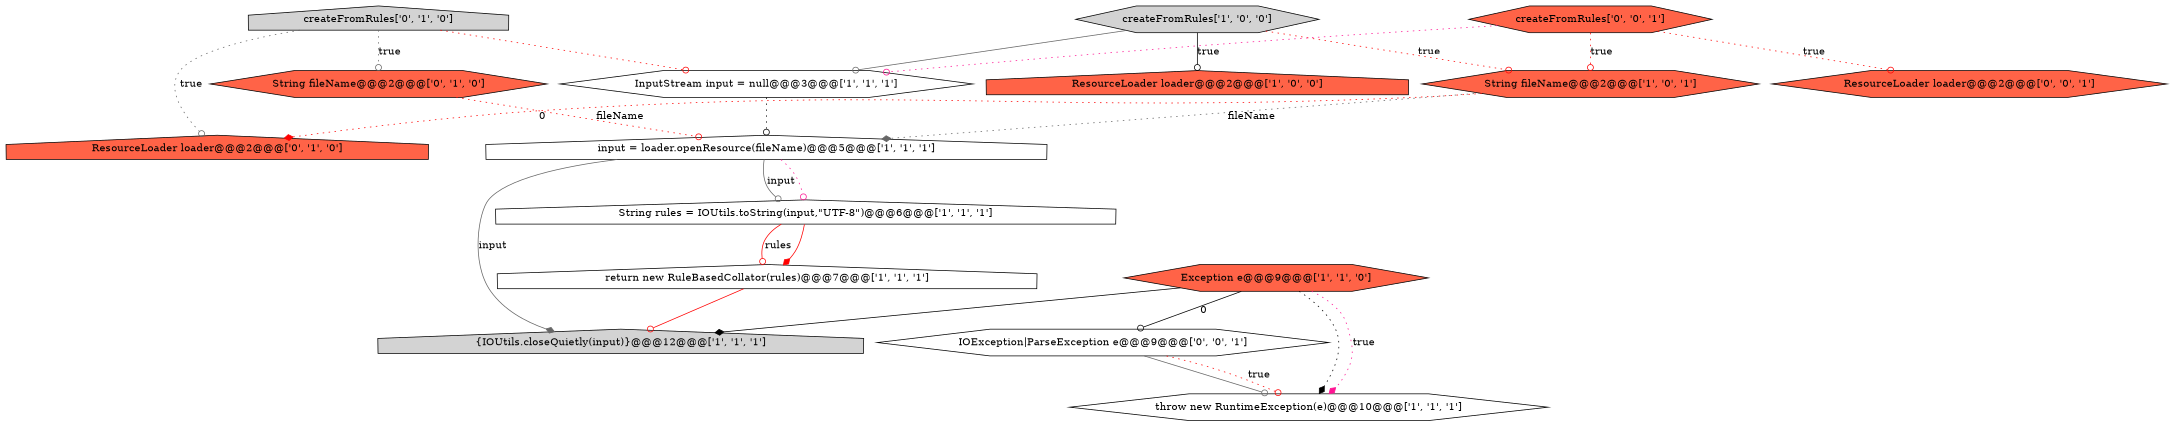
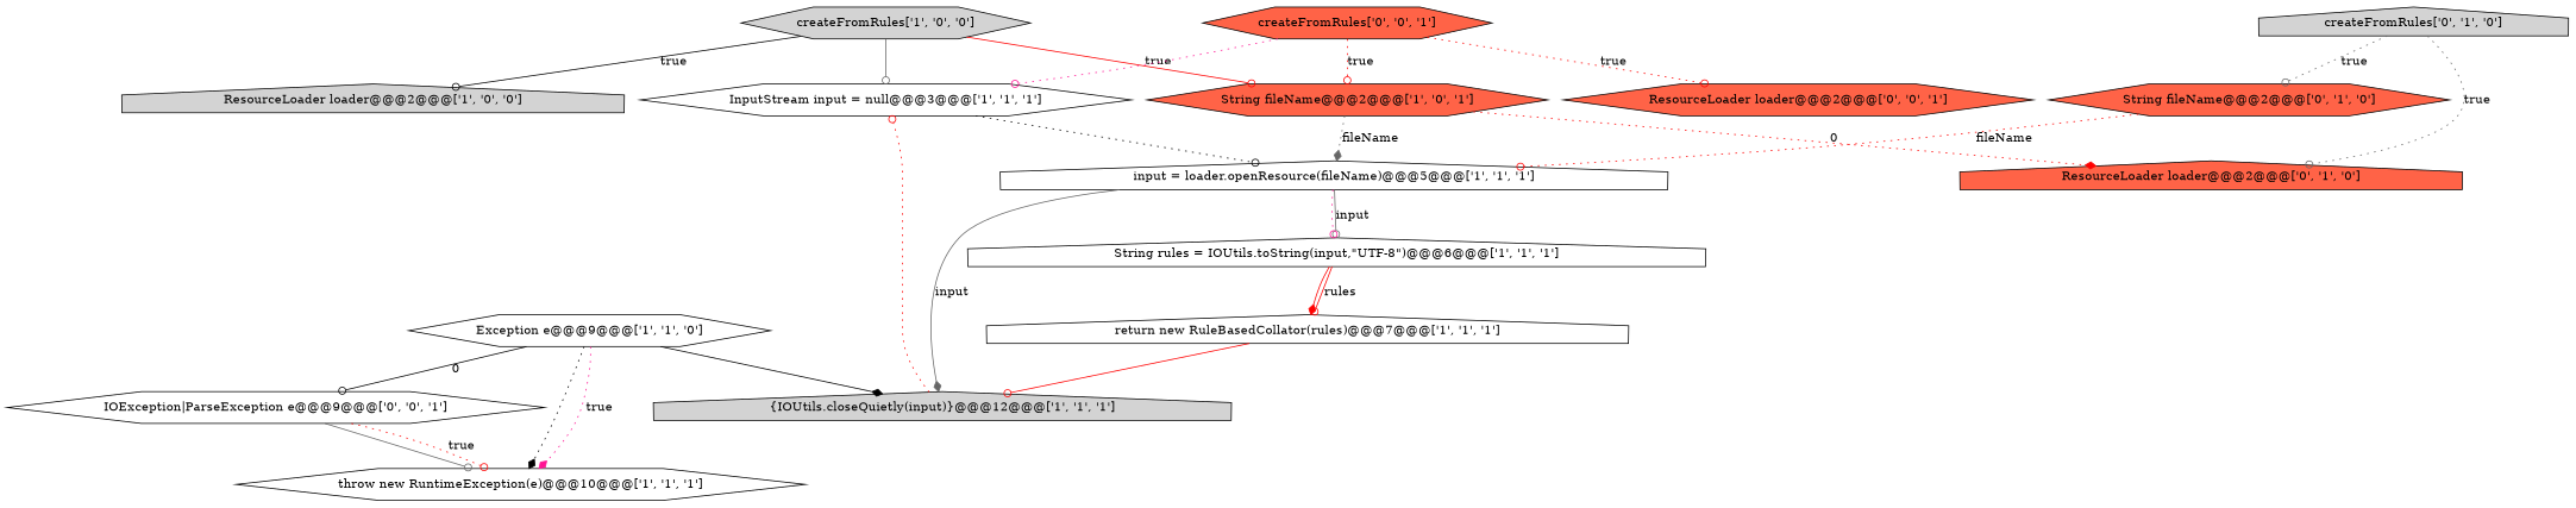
  digraph {
    node [fillcolor=white shape=hexagon style=filled]
    edge [arrowhead=odot color=red style=dotted]
    n1 [label="InputStream input = null@@@3@@@['1', '1', '1']"]
    n2 [label="input = loader.openResource(fileName)@@@5@@@['1', '1', '1']" shape=house]
    n3 [label="String rules = IOUtils.toString(input,\"UTF-8\")@@@6@@@['1', '1', '1']" shape=house]
    n4 [fillcolor=lightgray label="{IOUtils.closeQuietly(input)}@@@12@@@['1', '1', '1']" shape=house]
    n5 [fillcolor=lightgray label="createFromRules['0', '1', '0']" shape=house]
    n6 [fillcolor=tomato label="String fileName@@@2@@@['0', '1', '0']"]
    n7 [fillcolor=tomato label="ResourceLoader loader@@@2@@@['0', '1', '0']" shape=house]
    n8 [label="return new RuleBasedCollator(rules)@@@7@@@['1', '1', '1']" shape=house]
    n9 [fillcolor=lightgray label="createFromRules['1', '0', '0']"]
-   n10 [fillcolor=tomato label="ResourceLoader loader@@@2@@@['1', '0', '0']" shape=house]
+   n10 [fillcolor=lightgray label="ResourceLoader loader@@@2@@@['1', '0', '0']" shape=house]
    n11 [fillcolor=tomato label="String fileName@@@2@@@['1', '0', '1']"]
    n12 [fillcolor=tomato label="createFromRules['0', '0', '1']"]
    n13 [fillcolor=tomato label="ResourceLoader loader@@@2@@@['0', '0', '1']"]
    n14 [label="IOException|ParseException e@@@9@@@['0', '0', '1']"]
    n15 [label="throw new RuntimeException(e)@@@10@@@['1', '1', '1']"]
-   n16 [fillcolor=tomato label="Exception e@@@9@@@['1', '1', '0']"]
+   n16 [label="Exception e@@@9@@@['1', '1', '0']"]
    n1 -> n2 [color=black]
    n2 -> n3 [color=gray40 label=input style=solid]
    n2 -> n3 [color=deeppink]
    n2 -> n4 [arrowhead=diamond color=gray40 label=input style=solid]
    n3 -> n8 [arrowhead=diamond style=solid]
    n3 -> n8 [label=rules style=solid]
-   n5 -> n1
+   n4 -> n1
    n5 -> n6 [color=gray40 label=true]
    n5 -> n7 [color=gray40 label=true]
    n6 -> n2 [label=fileName]
    n8 -> n4 [style=solid]
    n9 -> n1 [color=gray40 style=solid]
    n9 -> n10 [color=black label=true style=solid]
-   n9 -> n11 [label=true]
+   n9 -> n11 [label=true style=solid]
    n11 -> n2 [arrowhead=diamond color=gray40 label=fileName]
    n11 -> n7 [arrowhead=diamond label=0]
    n12 -> n1 [color=deeppink]
    n12 -> n11 [label=true]
    n12 -> n13 [label=true]
    n14 -> n15 [color=gray40 style=solid]
    n14 -> n15 [label=true]
    n16 -> n4 [arrowhead=diamond color=black style=solid]
    n16 -> n14 [color=black label=0 style=solid]
    n16 -> n15 [arrowhead=diamond color=black]
    n16 -> n15 [arrowhead=diamond color=deeppink label=true]
  }
